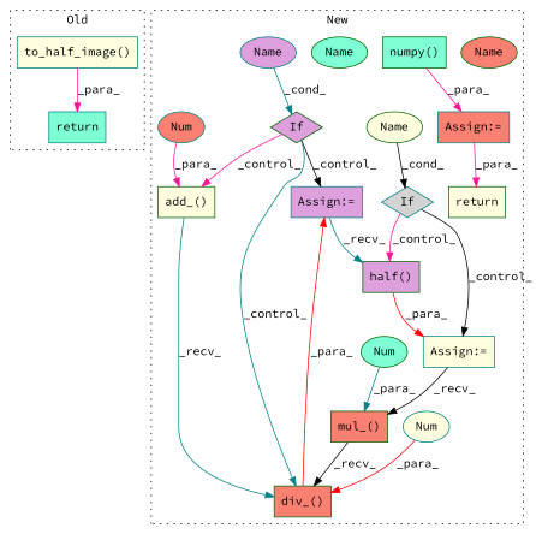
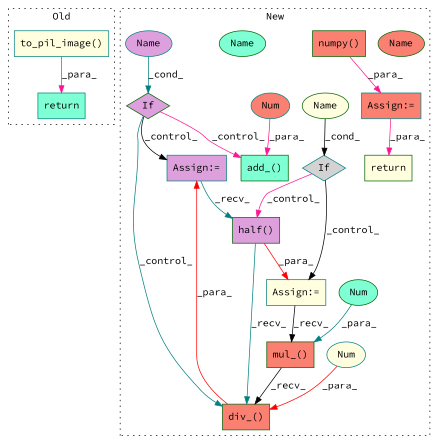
  digraph {
    fontname="Source Code Pro"
    node [a=75 color=darkgreen fillcolor=lightyellow fontname="Source Code Pro" l=3 s=3247 shape=box style=filled]
    edge [color=deeppink fontname="Source Code Pro"]
-   n1 [color=teal l="15,1" label="to_half_image()" s="2403,2424"]
+   n1 [color=teal l="15,1" label="to_pil_image()" s="2403,2424"]
    n2 [a=93 color=teal fillcolor=aquamarine l=7 label=return s=2396]
    n3 [a=96 fillcolor=plum label=If s=3244 shape=diamond]
    n4 [a=68 color=teal fillcolor=plum label="Assign:=" s=3273]
-   n5 [l="12,1" label="add_()" s="3276,3291"]
+   n5 [fillcolor=aquamarine l="12,1" label="add_()" s="3276,3291"]
    n6 [fillcolor=salmon l="22,1" label="div_()" s="3276,3301"]
    n7 [a=76 color=teal label=Num s=3298 shape=ellipse]
    n8 [a=76 color=teal fillcolor=salmon label=Num s=3288 shape=ellipse]
    n9 [a=87 fillcolor=salmon l=10 label=Name shape=ellipse]
-   n10 [fillcolor=aquamarine l=91 label="numpy()" s=3375]
+   n10 [fillcolor=salmon l=91 label="numpy()" s=3375]
    n11 [a=68 color=teal fillcolor=salmon label="Assign:=" s=3356]
    n12 [a=93 l=7 label=return s=3473]
    n13 [fillcolor=salmon l="24,1" label="mul_()" s="3375,3402"]
    n14 [a=76 fillcolor=aquamarine label=Num s=3399 shape=ellipse]
    n15 [fillcolor=plum l=13 label="half()" s=3333]
    n16 [a=96 color=teal fillcolor=lightgrey label=If s=3307 shape=diamond]
    n17 [a=87 fillcolor=aquamarine l=4 label=Name s=3310 shape=ellipse]
    n18 [a=68 color=teal label="Assign:=" s=3330]
    n19 [a=87 l=4 label=Name s=3310 shape=ellipse]
    n20 [a=87 color=teal fillcolor=plum l=10 label=Name shape=ellipse]
    subgraph cluster_1 {
      label=Old
      style=dotted
      n1
      n2
    }
    subgraph cluster_2 {
      label=New
      style=dotted
      n3
      n4
      n5
      n6
      n7
      n8
      n9
      n10
      n11
      n12
      n13
      n14
      n15
      n16
      n17
      n18
      n19
      n20
    }
    n1 -> n2 [label=_para_]
    n3 -> n4 [color=black label=_control_]
    n3 -> n5 [label=_control_]
    n3 -> n6 [color=teal label=_control_]
    n4 -> n15 [color=teal label=_recv_]
-   n5 -> n6 [color=teal label=_recv_]
+   n15 -> n6 [color=teal label=_recv_]
    n6 -> n4 [color=red label=_para_]
    n7 -> n6 [color=red label=_para_]
    n8 -> n5 [label=_para_]
    n10 -> n11 [label=_para_]
    n11 -> n12 [label=_para_]
    n13 -> n6 [color=black label=_recv_]
    n14 -> n13 [color=teal label=_para_]
    n15 -> n18 [color=red label=_para_]
    n16 -> n15 [label=_control_]
    n16 -> n18 [color=black label=_control_]
    n18 -> n13 [color=black label=_recv_]
    n19 -> n16 [color=black label=_cond_]
    n20 -> n3 [color=teal label=_cond_]
  }
